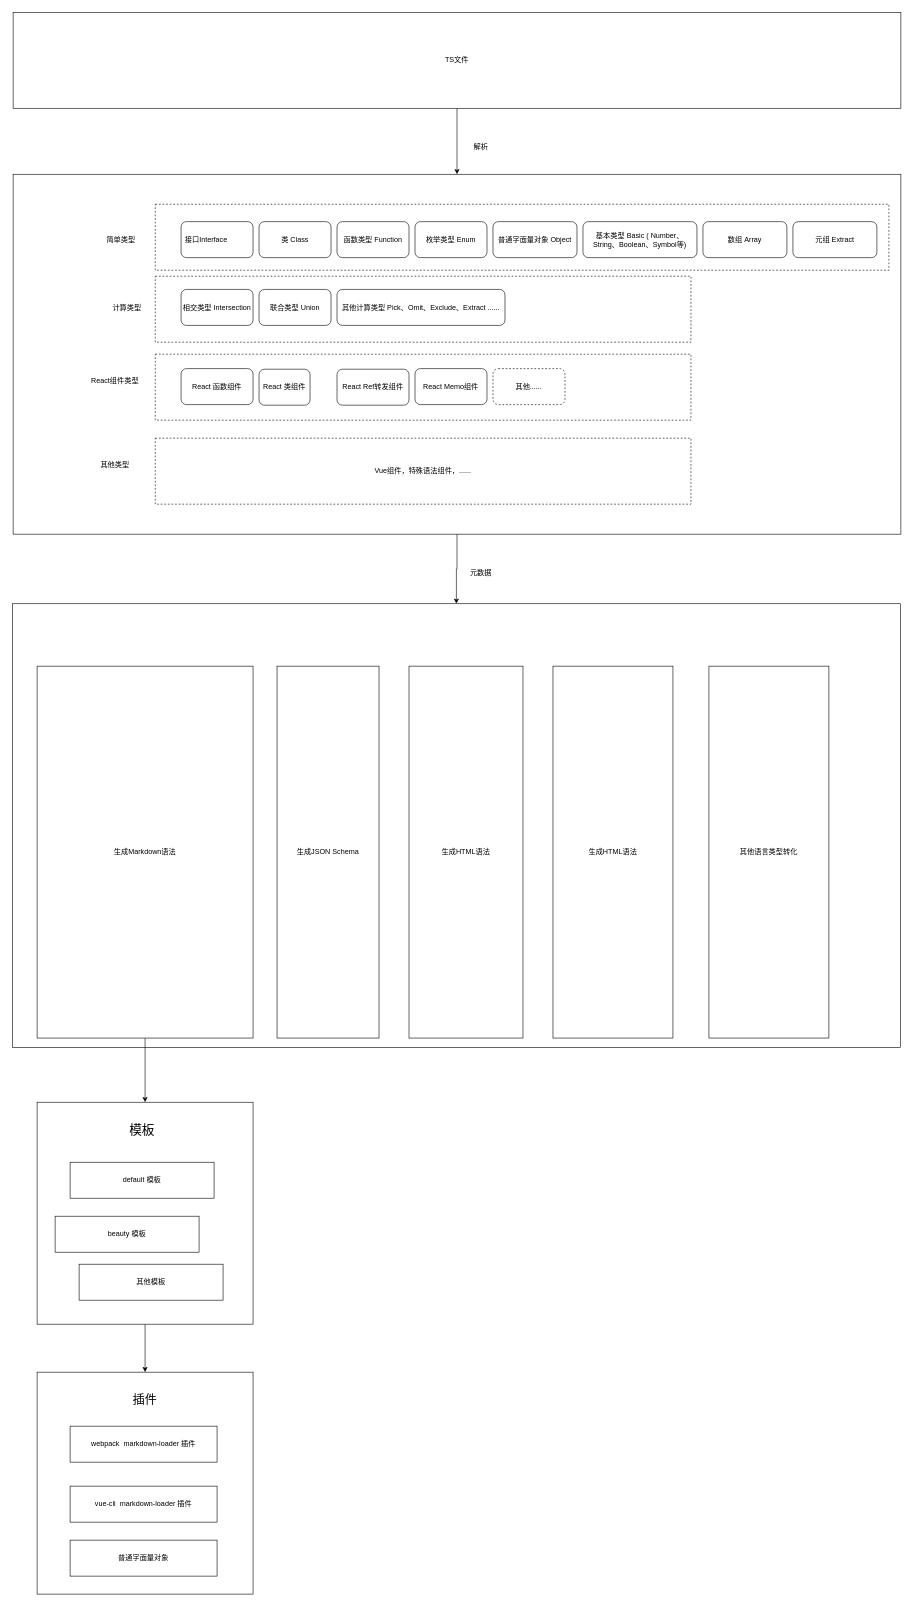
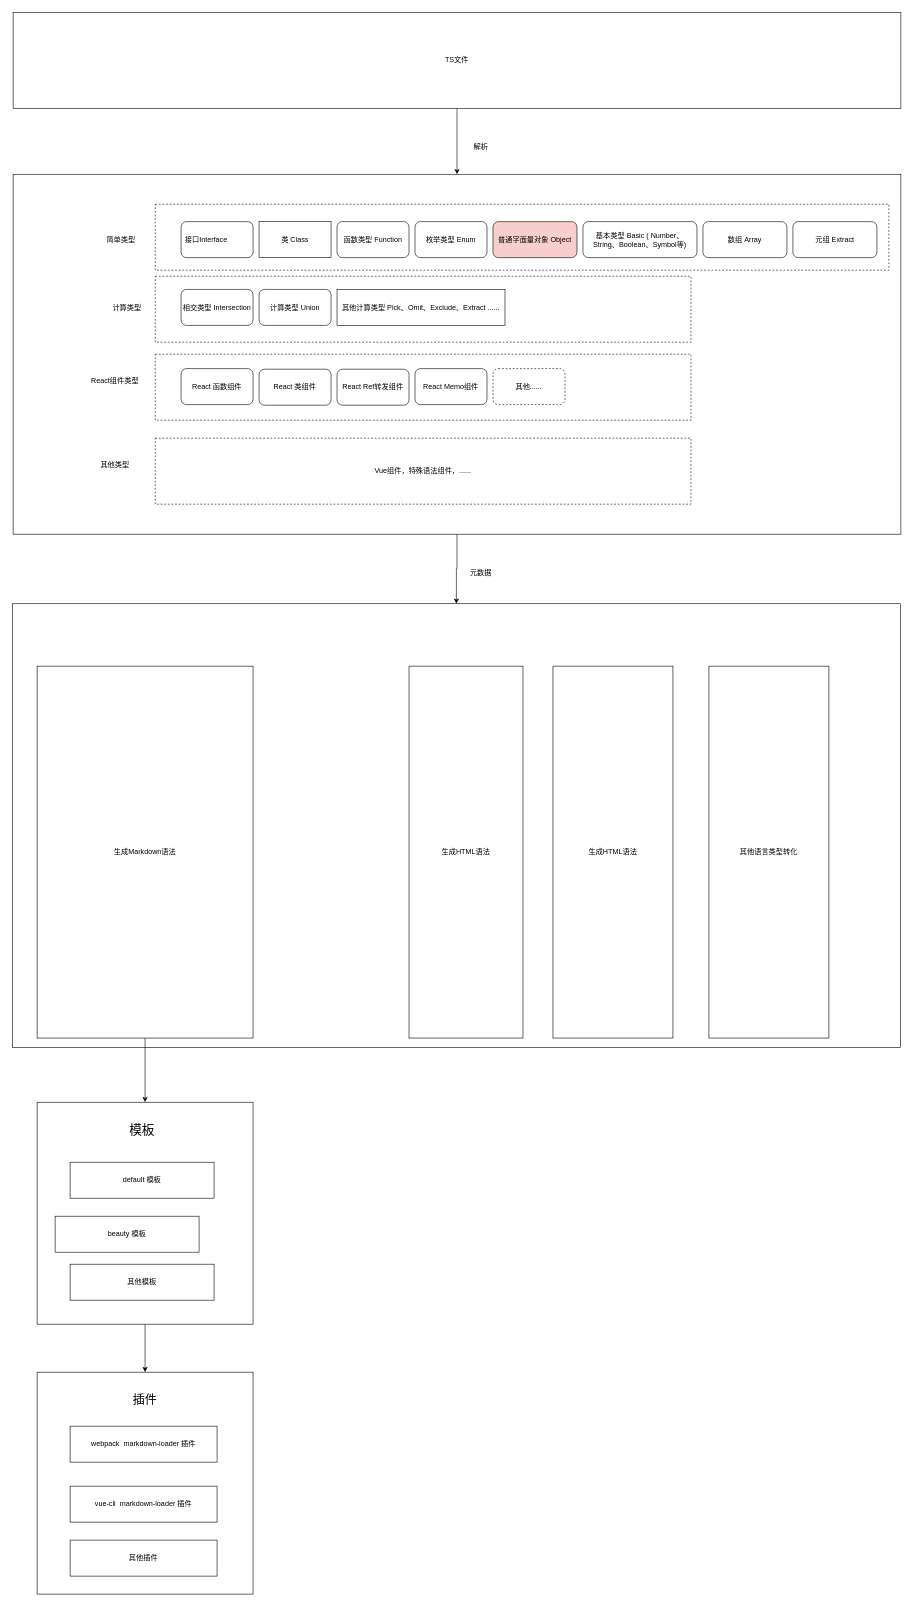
  <mxCell id="0" />
  <mxCell id="1" parent="0" />
  <mxCell id="2" value="" style="edgeStyle=orthogonalEdgeStyle;rounded=0;orthogonalLoop=1;jettySize=auto;html=1;" edge="1" parent="1" source="3" target="31"><mxGeometry relative="1" as="geometry" /></mxCell>
  <mxCell id="3" value="" style="rounded=0;whiteSpace=wrap;html=1;" vertex="1" parent="1"><mxGeometry x="21" y="290" width="1480" height="600" as="geometry" /></mxCell>
  <mxCell id="4" value="" style="rounded=0;whiteSpace=wrap;html=1;dashed=1;" vertex="1" parent="1"><mxGeometry x="258" y="340" width="1223" height="110" as="geometry" /></mxCell>
  <mxCell id="5" value="" style="rounded=0;whiteSpace=wrap;html=1;dashed=1;" vertex="1" parent="1"><mxGeometry x="258" y="460" width="893" height="110" as="geometry" /></mxCell>
  <mxCell id="6" value="" style="edgeStyle=orthogonalEdgeStyle;rounded=0;orthogonalLoop=1;jettySize=auto;html=1;" edge="1" parent="1" source="7" target="3"><mxGeometry relative="1" as="geometry"><mxPoint x="491" y="350" as="targetPoint" /></mxGeometry></mxCell>
  <mxCell id="7" value="TS文件" style="rounded=0;whiteSpace=wrap;html=1;" vertex="1" parent="1"><mxGeometry x="21" y="20" width="1480" height="160" as="geometry" /></mxCell>
  <mxCell id="8" value="接口Interface&lt;span style=&quot;white-space: pre;&quot;&gt;&#09;&lt;/span&gt;&lt;span style=&quot;white-space: pre;&quot;&gt;&#09;&lt;/span&gt;" style="rounded=1;whiteSpace=wrap;html=1;" vertex="1" parent="1"><mxGeometry x="301" y="369" width="120" height="60" as="geometry" /></mxCell>
  <mxCell id="9" value="函数类型 Function" style="rounded=1;whiteSpace=wrap;html=1;" vertex="1" parent="1"><mxGeometry x="561" y="369" width="120" height="60" as="geometry" /></mxCell>
- <mxCell id="10" value="类 Class" style="rounded=1;whiteSpace=wrap;html=1;" vertex="1" parent="1"><mxGeometry x="431" y="369" width="120" height="60" as="geometry" /></mxCell>
+ <mxCell id="10" value="类 Class" style="whiteSpace=wrap;html=1;rounded=0;" vertex="1" parent="1"><mxGeometry x="431" y="369" width="120" height="60" as="geometry" /></mxCell>
  <mxCell id="11" value="枚举类型 Enum" style="rounded=1;whiteSpace=wrap;html=1;" vertex="1" parent="1"><mxGeometry x="691" y="369" width="120" height="60" as="geometry" /></mxCell>
- <mxCell id="12" value="普通字面量对象 Object" style="rounded=1;whiteSpace=wrap;html=1;" vertex="1" parent="1"><mxGeometry x="821" y="369" width="140" height="60" as="geometry" /></mxCell>
+ <mxCell id="12" value="普通字面量对象 Object" style="rounded=1;whiteSpace=wrap;html=1;fillColor=#f8cecc;" vertex="1" parent="1"><mxGeometry x="821" y="369" width="140" height="60" as="geometry" /></mxCell>
  <mxCell id="13" value="基本类型 Basic ( Number、String、Boolean、Symbol等)" style="rounded=1;whiteSpace=wrap;html=1;" vertex="1" parent="1"><mxGeometry x="971" y="369" width="190" height="60" as="geometry" /></mxCell>
  <mxCell id="14" value="数组 Array" style="rounded=1;whiteSpace=wrap;html=1;" vertex="1" parent="1"><mxGeometry x="1171" y="369" width="140" height="60" as="geometry" /></mxCell>
  <mxCell id="15" value="元组 Extract" style="rounded=1;whiteSpace=wrap;html=1;" vertex="1" parent="1"><mxGeometry x="1321" y="369" width="140" height="60" as="geometry" /></mxCell>
  <mxCell id="16" value="相交类型 Intersection" style="rounded=1;whiteSpace=wrap;html=1;" vertex="1" parent="1"><mxGeometry x="301" y="482" width="120" height="60" as="geometry" /></mxCell>
- <mxCell id="17" value="联合类型 Union" style="rounded=1;whiteSpace=wrap;html=1;" vertex="1" parent="1"><mxGeometry x="431" y="482" width="120" height="60" as="geometry" /></mxCell>
- <mxCell id="18" value="其他计算类型 Pick、Omit、Exclude、Extract ......" style="rounded=1;whiteSpace=wrap;html=1;" vertex="1" parent="1"><mxGeometry x="561" y="482" width="280" height="60" as="geometry" /></mxCell>
+ <mxCell id="17" value="计算类型 Union" style="rounded=1;whiteSpace=wrap;html=1;" vertex="1" parent="1"><mxGeometry x="431" y="482" width="120" height="60" as="geometry" /></mxCell>
+ <mxCell id="18" value="其他计算类型 Pick、Omit、Exclude、Extract ......" style="whiteSpace=wrap;html=1;rounded=0;" vertex="1" parent="1"><mxGeometry x="561" y="482" width="280" height="60" as="geometry" /></mxCell>
  <mxCell id="19" value="计算类型" style="text;html=1;strokeColor=none;fillColor=none;align=center;verticalAlign=middle;whiteSpace=wrap;rounded=0;" vertex="1" parent="1"><mxGeometry x="181" y="497" width="60" height="30" as="geometry" /></mxCell>
  <mxCell id="20" value="简单类型" style="text;html=1;strokeColor=none;fillColor=none;align=center;verticalAlign=middle;whiteSpace=wrap;rounded=0;" vertex="1" parent="1"><mxGeometry x="171" y="384" width="60" height="30" as="geometry" /></mxCell>
  <mxCell id="21" value="" style="rounded=0;whiteSpace=wrap;html=1;dashed=1;" vertex="1" parent="1"><mxGeometry x="258" y="590" width="893" height="110" as="geometry" /></mxCell>
  <mxCell id="22" value="React组件类型" style="text;html=1;strokeColor=none;fillColor=none;align=center;verticalAlign=middle;whiteSpace=wrap;rounded=0;" vertex="1" parent="1"><mxGeometry x="141" y="620" width="100" height="30" as="geometry" /></mxCell>
  <mxCell id="23" value="React 函数组件" style="rounded=1;whiteSpace=wrap;html=1;" vertex="1" parent="1"><mxGeometry x="301" y="614" width="120" height="60" as="geometry" /></mxCell>
- <mxCell id="24" value="React 类组件" style="rounded=1;whiteSpace=wrap;html=1;" vertex="1" parent="1"><mxGeometry x="431" y="615" width="85" height="60" as="geometry" /></mxCell>
+ <mxCell id="24" value="React 类组件" style="rounded=1;whiteSpace=wrap;html=1;" vertex="1" parent="1"><mxGeometry x="431" y="615" width="120" height="60" as="geometry" /></mxCell>
  <mxCell id="25" value="React Ref转发组件" style="rounded=1;whiteSpace=wrap;html=1;" vertex="1" parent="1"><mxGeometry x="561" y="615" width="120" height="60" as="geometry" /></mxCell>
  <mxCell id="26" value="React Memo组件" style="rounded=1;whiteSpace=wrap;html=1;" vertex="1" parent="1"><mxGeometry x="691" y="614" width="120" height="60" as="geometry" /></mxCell>
  <mxCell id="27" value="其他......" style="rounded=1;whiteSpace=wrap;html=1;dashed=1;" vertex="1" parent="1"><mxGeometry x="821" y="614" width="120" height="60" as="geometry" /></mxCell>
  <mxCell id="28" value="Vue组件，特殊语法组件，......" style="rounded=0;whiteSpace=wrap;html=1;dashed=1;" vertex="1" parent="1"><mxGeometry x="258" y="730" width="893" height="110" as="geometry" /></mxCell>
  <mxCell id="29" value="其他类型" style="text;html=1;strokeColor=none;fillColor=none;align=center;verticalAlign=middle;whiteSpace=wrap;rounded=0;" vertex="1" parent="1"><mxGeometry x="141" y="760" width="100" height="30" as="geometry" /></mxCell>
  <mxCell id="30" value="解析" style="text;html=1;strokeColor=none;fillColor=none;align=center;verticalAlign=middle;whiteSpace=wrap;rounded=0;" vertex="1" parent="1"><mxGeometry x="771" y="230" width="60" height="30" as="geometry" /></mxCell>
  <mxCell id="31" value="" style="rounded=0;whiteSpace=wrap;html=1;" vertex="1" parent="1"><mxGeometry x="20" y="1006" width="1480" height="740" as="geometry" /></mxCell>
  <mxCell id="32" value="元数据" style="text;html=1;strokeColor=none;fillColor=none;align=center;verticalAlign=middle;whiteSpace=wrap;rounded=0;" vertex="1" parent="1"><mxGeometry x="771" y="940" width="60" height="30" as="geometry" /></mxCell>
  <mxCell id="33" value="" style="edgeStyle=orthogonalEdgeStyle;rounded=0;orthogonalLoop=1;jettySize=auto;html=1;" edge="1" parent="1" source="34" target="40"><mxGeometry relative="1" as="geometry" /></mxCell>
  <mxCell id="34" value="生成Markdown语法" style="rounded=0;whiteSpace=wrap;html=1;" vertex="1" parent="1"><mxGeometry x="61" y="1110" width="360" height="620" as="geometry" /></mxCell>
  <mxCell id="35" value="生成HTML语法" style="rounded=0;whiteSpace=wrap;html=1;" vertex="1" parent="1"><mxGeometry x="681" y="1110" width="190" height="620" as="geometry" /></mxCell>
  <mxCell id="36" value="生成HTML语法" style="rounded=0;whiteSpace=wrap;html=1;" vertex="1" parent="1"><mxGeometry x="921" y="1110" width="200" height="620" as="geometry" /></mxCell>
  <mxCell id="37" value="其他语言类型转化" style="rounded=0;whiteSpace=wrap;html=1;" vertex="1" parent="1"><mxGeometry x="1181" y="1110" width="200" height="620" as="geometry" /></mxCell>
- <mxCell id="38" value="生成JSON Schema" style="rounded=0;whiteSpace=wrap;html=1;" vertex="1" parent="1"><mxGeometry x="461" y="1110" width="170" height="620" as="geometry" /></mxCell>
  <mxCell id="39" value="" style="edgeStyle=orthogonalEdgeStyle;rounded=0;orthogonalLoop=1;jettySize=auto;html=1;" edge="1" parent="1" source="40" target="45"><mxGeometry relative="1" as="geometry" /></mxCell>
  <mxCell id="40" value="" style="rounded=0;whiteSpace=wrap;html=1;" vertex="1" parent="1"><mxGeometry x="61" y="1837" width="360" height="370" as="geometry" /></mxCell>
  <mxCell id="41" value="default 模板" style="rounded=0;whiteSpace=wrap;html=1;" vertex="1" parent="1"><mxGeometry x="116" y="1937" width="240" height="60" as="geometry" /></mxCell>
  <mxCell id="42" value="模板" style="text;html=1;strokeColor=none;fillColor=none;align=center;verticalAlign=middle;whiteSpace=wrap;rounded=0;fontSize=21;" vertex="1" parent="1"><mxGeometry x="141" y="1867" width="190" height="30" as="geometry" /></mxCell>
  <mxCell id="43" value="beauty 模板" style="rounded=0;whiteSpace=wrap;html=1;" vertex="1" parent="1"><mxGeometry x="91" y="2027" width="240" height="60" as="geometry" /></mxCell>
- <mxCell id="44" value="其他模板" style="rounded=0;whiteSpace=wrap;html=1;" vertex="1" parent="1"><mxGeometry x="131" y="2107" width="240" height="60" as="geometry" /></mxCell>
+ <mxCell id="44" value="其他模板" style="rounded=0;whiteSpace=wrap;html=1;" vertex="1" parent="1"><mxGeometry x="116" y="2107" width="240" height="60" as="geometry" /></mxCell>
  <mxCell id="45" value="" style="rounded=0;whiteSpace=wrap;html=1;" vertex="1" parent="1"><mxGeometry x="61" y="2287" width="360" height="370" as="geometry" /></mxCell>
  <mxCell id="46" value="webpack&amp;nbsp; markdown-loader 插件" style="rounded=0;whiteSpace=wrap;html=1;" vertex="1" parent="1"><mxGeometry x="116" y="2377" width="245" height="60" as="geometry" /></mxCell>
  <mxCell id="47" value="插件" style="text;html=1;strokeColor=none;fillColor=none;align=center;verticalAlign=middle;whiteSpace=wrap;rounded=0;fontSize=20;" vertex="1" parent="1"><mxGeometry x="211" y="2317" width="60" height="30" as="geometry" /></mxCell>
  <mxCell id="48" value="vue-cli&amp;nbsp; markdown-loader 插件" style="rounded=0;whiteSpace=wrap;html=1;" vertex="1" parent="1"><mxGeometry x="116" y="2477" width="245" height="60" as="geometry" /></mxCell>
- <mxCell id="49" value="普通字面量对象" style="rounded=0;whiteSpace=wrap;html=1;" vertex="1" parent="1"><mxGeometry x="116" y="2567" width="245" height="60" as="geometry" /></mxCell>
+ <mxCell id="49" value="其他插件" style="rounded=0;whiteSpace=wrap;html=1;" vertex="1" parent="1"><mxGeometry x="116" y="2567" width="245" height="60" as="geometry" /></mxCell>
